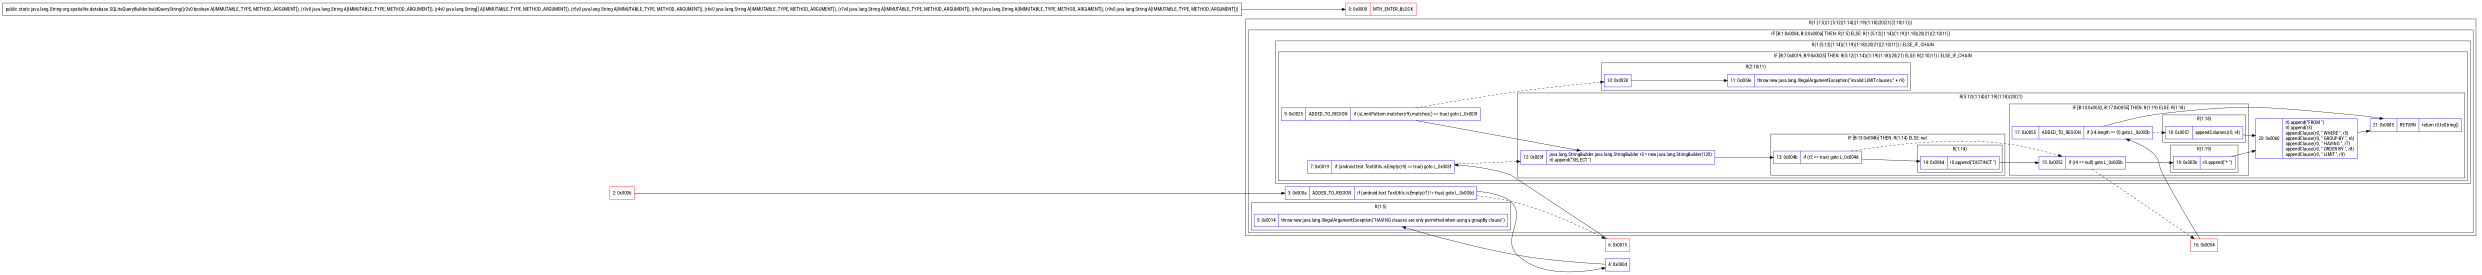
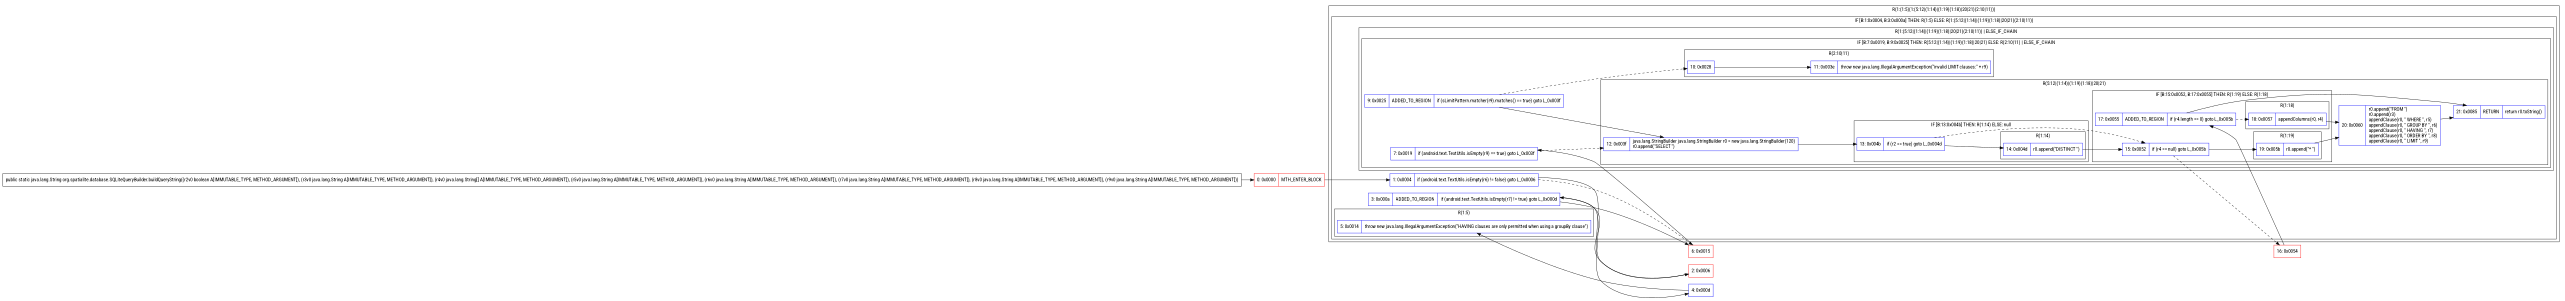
  digraph {
    fontname="Roboto Condensed"
    rankdir=LR
    node [color=blue fontname="Roboto Condensed" shape=record]
    edge [fontname="Roboto Condensed"]
    n1 [label="{5\:\ 0x0014|throw new java.lang.IllegalArgumentException(\"HAVING clauses are only permitted when using a groupBy clause\")\l}"]
    n2 [label="{14\:\ 0x004d|r0.append(\"DISTINCT \")\l}"]
    n3 [label="{13\:\ 0x004b|if (r2 == true) goto L_0x004d\l}"]
    n4 [label="{19\:\ 0x005b|r0.append(\"* \")\l}"]
    n5 [label="{18\:\ 0x0057|appendColumns(r0, r4)\l}"]
    n6 [label="{15\:\ 0x0052|if (r4 == null) goto L_0x005b\l}"]
    n7 [label="{17\:\ 0x0055|ADDED_TO_REGION\l|if (r4.length == 0) goto L_0x005b\l}"]
    n8 [label="{12\:\ 0x003f|java.lang.StringBuilder java.lang.StringBuilder r0 = new java.lang.StringBuilder(120)\lr0.append(\"SELECT \")\l}"]
    n9 [label="{20\:\ 0x0060|r0.append(\"FROM \")\lr0.append(r3)\lappendClause(r0, \" WHERE \", r5)\lappendClause(r0, \" GROUP BY \", r6)\lappendClause(r0, \" HAVING \", r7)\lappendClause(r0, \" ORDER BY \", r8)\lappendClause(r0, \" LIMIT \", r9)\l}"]
    n10 [label="{21\:\ 0x0085|RETURN\l|return r0.toString()\l}"]
    n11 [label="{10\:\ 0x0028}"]
    n12 [label="{11\:\ 0x003e|throw new java.lang.IllegalArgumentException(\"invalid LIMIT clauses:\" + r9)\l}"]
    n13 [label="{7\:\ 0x0019|if (android.text.TextUtils.isEmpty(r9) == true) goto L_0x003f\l}"]
    n14 [label="{9\:\ 0x0025|ADDED_TO_REGION\l|if (sLimitPattern.matcher(r9).matches() == true) goto L_0x003f\l}"]
+   n15 [label="{1\:\ 0x0004|if (android.text.TextUtils.isEmpty(r6) != false) goto L_0x0006\l}"]
    n16 [label="{3\:\ 0x000a|ADDED_TO_REGION\l|if (android.text.TextUtils.isEmpty(r7) != true) goto L_0x000d\l}"]
    n17 [color=red label="{16\:\ 0x0054}"]
    n18 [color=red label="{2\:\ 0x0006}"]
    n19 [color=red label="{6\:\ 0x0015}"]
    n20 [label="{4\:\ 0x000d}"]
    n21 [color=red label="{0\:\ 0x0000|MTH_ENTER_BLOCK\l}"]
    n22 [label="{public static java.lang.String org.spatialite.database.SQLiteQueryBuilder.buildQueryString((r2v0 boolean A[IMMUTABLE_TYPE, METHOD_ARGUMENT]), (r3v0 java.lang.String A[IMMUTABLE_TYPE, METHOD_ARGUMENT]), (r4v0 java.lang.String[] A[IMMUTABLE_TYPE, METHOD_ARGUMENT]), (r5v0 java.lang.String A[IMMUTABLE_TYPE, METHOD_ARGUMENT]), (r6v0 java.lang.String A[IMMUTABLE_TYPE, METHOD_ARGUMENT]), (r7v0 java.lang.String A[IMMUTABLE_TYPE, METHOD_ARGUMENT]), (r8v0 java.lang.String A[IMMUTABLE_TYPE, METHOD_ARGUMENT]), (r9v0 java.lang.String A[IMMUTABLE_TYPE, METHOD_ARGUMENT])) }" color=""]
    subgraph cluster_1 {
      label="R(1:(1:5)(1:(5:12|(1:14)|(1:19)(1:18)|20|21)(2:10|11)))"
      subgraph cluster_2 {
        label="IF [B:1:0x0004, B:3:0x000a] THEN: R(1:5) ELSE: R(1:(5:12|(1:14)|(1:19)(1:18)|20|21)(2:10|11))"
+       n15
        n16
        subgraph cluster_3 {
          label="R(1:5)"
          n1
        }
        subgraph cluster_4 {
          label="R(1:(5:12|(1:14)|(1:19)(1:18)|20|21)(2:10|11)) | ELSE_IF_CHAIN\l"
          subgraph cluster_5 {
            label="IF [B:7:0x0019, B:9:0x0025] THEN: R(5:12|(1:14)|(1:19)(1:18)|20|21) ELSE: R(2:10|11) | ELSE_IF_CHAIN\l"
            n13
            n14
            subgraph cluster_6 {
              label="R(5:12|(1:14)|(1:19)(1:18)|20|21)"
              n8
              n9
              n10
              subgraph cluster_7 {
                label="IF [B:13:0x004b] THEN: R(1:14) ELSE: null"
                n3
                subgraph cluster_8 {
                  label="R(1:14)"
                  n2
                }
              }
              subgraph cluster_9 {
                label="IF [B:15:0x0052, B:17:0x0055] THEN: R(1:19) ELSE: R(1:18)"
                n6
                n7
                subgraph cluster_10 {
                  label="R(1:19)"
                  n4
                }
                subgraph cluster_11 {
                  label="R(1:18)"
                  n5
                }
              }
            }
            subgraph cluster_12 {
              label="R(2:10|11)"
              n11
              n12
            }
          }
        }
      }
    }
    n2 -> n6
    n3 -> n2
    n3 -> n6 [style=dashed]
    n4 -> n9
    n5 -> n9
    n6 -> n4
    n6 -> n17 [style=dashed]
    n7 -> n5 [style=dashed]
    n7 -> n10
    n8 -> n3
    n9 -> n10
    n11 -> n12
    n13 -> n8 [style=dashed]
    n14 -> n8
    n14 -> n11 [style=dashed]
-   n16 -> n19 [style=dashed]
+   n15 -> n18
+   n15 -> n19 [style=dashed]
+   n16 -> n19 [style=solid]
    n16 -> n20
    n17 -> n7
    n18 -> n16
    n19 -> n13
    n20 -> n1
+   n21 -> n15
    n22 -> n21
  }
